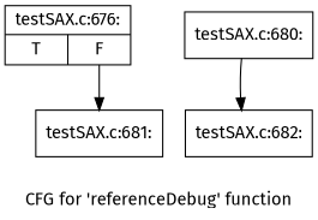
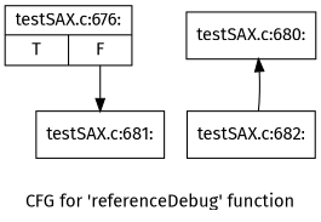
  digraph {
    fontname="Fira Sans"
    label="CFG for 'referenceDebug' function"
    node [fontname="Fira Sans" shape=record]
    edge [fontname="Fira Sans"]
    n1 [label="{testSAX.c:676:|{<s0>T|<s1>F}}"]
    n2 [label="{testSAX.c:681:}"]
    n3 [label="{testSAX.c:680:}"]
    n4 [label="{testSAX.c:682:}"]
    n1 -> n2 [tailport=s1]
-   n3 -> n4
+   n4 -> n3
  }
